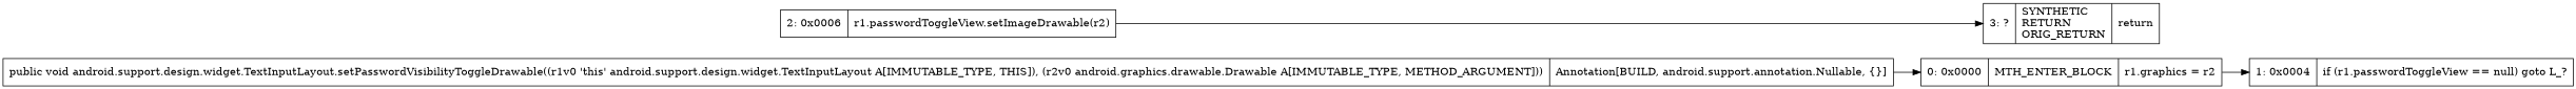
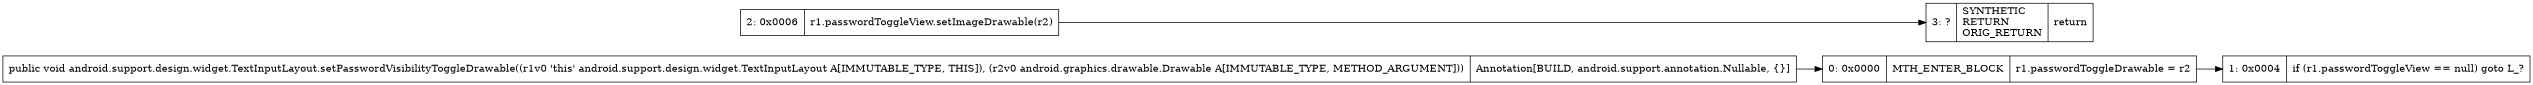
  digraph {
    rankdir=LR
    node [shape=record]
-   n1 [label="{0\:\ 0x0000|MTH_ENTER_BLOCK\l|r1.graphics = r2\l}"]
+   n1 [label="{0\:\ 0x0000|MTH_ENTER_BLOCK\l|r1.passwordToggleDrawable = r2\l}"]
    n2 [label="{1\:\ 0x0004|if (r1.passwordToggleView == null) goto L_?\l}"]
    n3 [label="{2\:\ 0x0006|r1.passwordToggleView.setImageDrawable(r2)\l}"]
    n4 [label="{3\:\ ?|SYNTHETIC\lRETURN\lORIG_RETURN\l|return\l}"]
    n5 [label="{public void android.support.design.widget.TextInputLayout.setPasswordVisibilityToggleDrawable((r1v0 'this' android.support.design.widget.TextInputLayout A[IMMUTABLE_TYPE, THIS]), (r2v0 android.graphics.drawable.Drawable A[IMMUTABLE_TYPE, METHOD_ARGUMENT]))  | Annotation[BUILD, android.support.annotation.Nullable, \{\}]\l}"]
    n1 -> n2
    n3 -> n4
    n5 -> n1
  }
